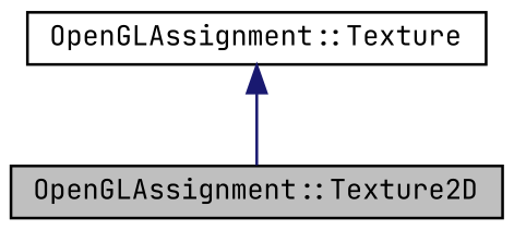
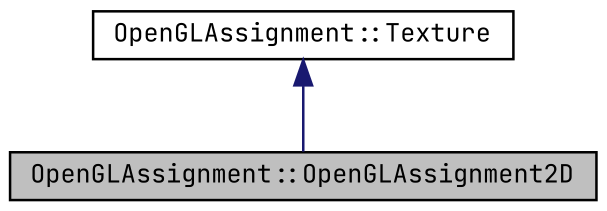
  digraph {
    fontname="JetBrains Mono"
    node [color=black fontname="JetBrains Mono" fontsize=10 shape=record style=filled]
-   n1 [fillcolor=grey75 fontcolor=black height=0.2 label="OpenGLAssignment::Texture2D" width=0.4]
+   n1 [fillcolor=grey75 fontcolor=black height=0.2 label="OpenGLAssignment::OpenGLAssignment2D" width=0.4]
    n2 [fillcolor=white height=0.2 label="OpenGLAssignment::Texture" width=0.4]
    n2 -> n1 [color=midnightblue dir=back fontname="JetBrains Mono" fontsize=10 labelfontname=Helvetica labelfontsize=10 style=solid]
  }
